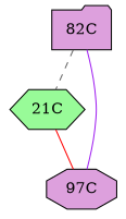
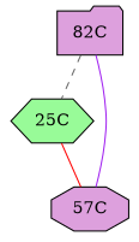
  graph {
    node [fillcolor=plum style="radial,filled"]
    edge [penwidth=1 style=solid]
    n1 [label="82C" shape=folder]
-   "25C" [fillcolor=palegreen shape=hexagon label="21C"]
-   "57C" [shape=octagon label="97C"]
+   "25C" [fillcolor=palegreen shape=hexagon]
+   "57C" [shape=octagon]
    n1 -- "25C" [color=gray40 style=dashed]
    n1 -- "57C" [color=purple]
    "25C" -- "57C" [color=red]
  }
